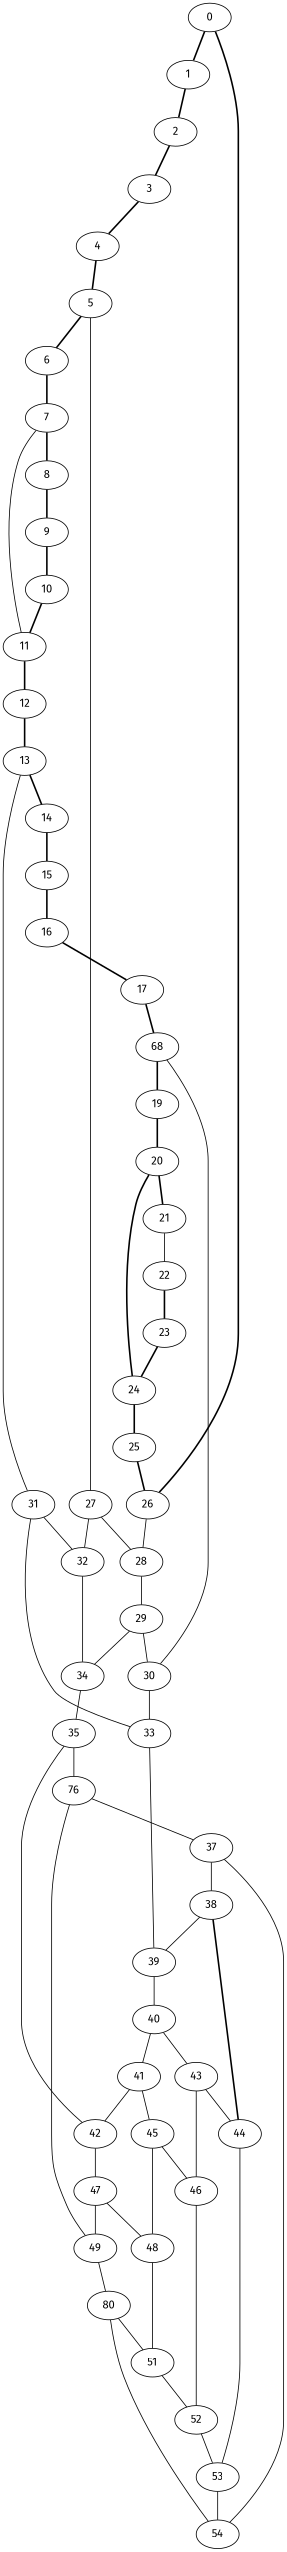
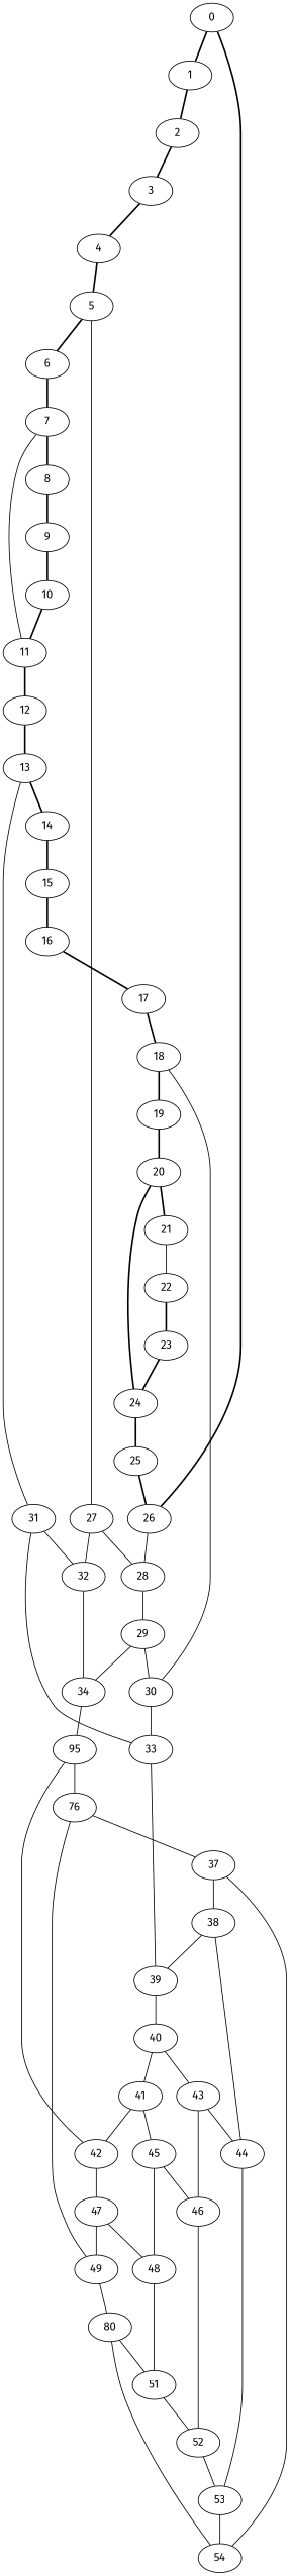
  graph {
    fontname="Fira Sans"
    node [fontname="Fira Sans"]
    edge [fontname="Fira Sans"]
    0
    1
    26
    2
    28
    3
    29
    4
    5
    6
    27
    7
    32
    8
    11
    34
    9
    12
    10
    13
    14
    31
    15
    33
    16
    39
    17
-   18 [label=68]
+   18
    19
    30
    20
    21
    24
    22
    25
    23
-   35
+   35 [label=95]
    n38 [label=76]
    42
    40
    41
    43
    37
    49
    47
    38
    54
    n48 [label=80]
    48
    44
    51
    53
    45
    46
    52
    0 -- 1 [style=bold]
    0 -- 26 [style=bold]
    1 -- 2 [style=bold]
    26 -- 28
    2 -- 3 [style=bold]
    28 -- 29
    3 -- 4 [style=bold]
    29 -- 34
    29 -- 30
    4 -- 5 [style=bold]
    5 -- 6 [style=bold]
    5 -- 27
    6 -- 7 [style=bold]
    27 -- 28
    27 -- 32
    7 -- 8 [style=bold]
    7 -- 11
    32 -- 34
    8 -- 9 [style=bold]
    11 -- 12 [style=bold]
    34 -- 35
    9 -- 10 [style=bold]
    12 -- 13 [style=bold]
    10 -- 11 [style=bold]
    13 -- 14 [style=bold]
    13 -- 31
    14 -- 15 [style=bold]
    31 -- 32
    31 -- 33
    15 -- 16 [style=bold]
    33 -- 39
    16 -- 17 [style=bold]
    39 -- 40
    17 -- 18 [style=bold]
    18 -- 19 [style=bold]
    18 -- 30
    19 -- 20 [style=bold]
    30 -- 33
    20 -- 21 [style=bold]
    20 -- 24 [style=bold]
    21 -- 22 [style=solid]
    24 -- 25 [style=bold]
    22 -- 23 [style=bold]
    25 -- 26 [style=bold]
    23 -- 24 [style=bold]
    35 -- n38
    35 -- 42
    n38 -- 37
    n38 -- 49
    42 -- 47
    40 -- 41
    40 -- 43
    41 -- 42
    41 -- 45
    43 -- 44
    43 -- 46
    37 -- 38
    37 -- 54
    49 -- n48
    47 -- 49
    47 -- 48
    38 -- 39
-   38 -- 44 [style=bold]
+   38 -- 44
    n48 -- 54
    n48 -- 51
    48 -- 51
    44 -- 53
    51 -- 52
    53 -- 54
    45 -- 48
    45 -- 46
    46 -- 52
    52 -- 53
  }
